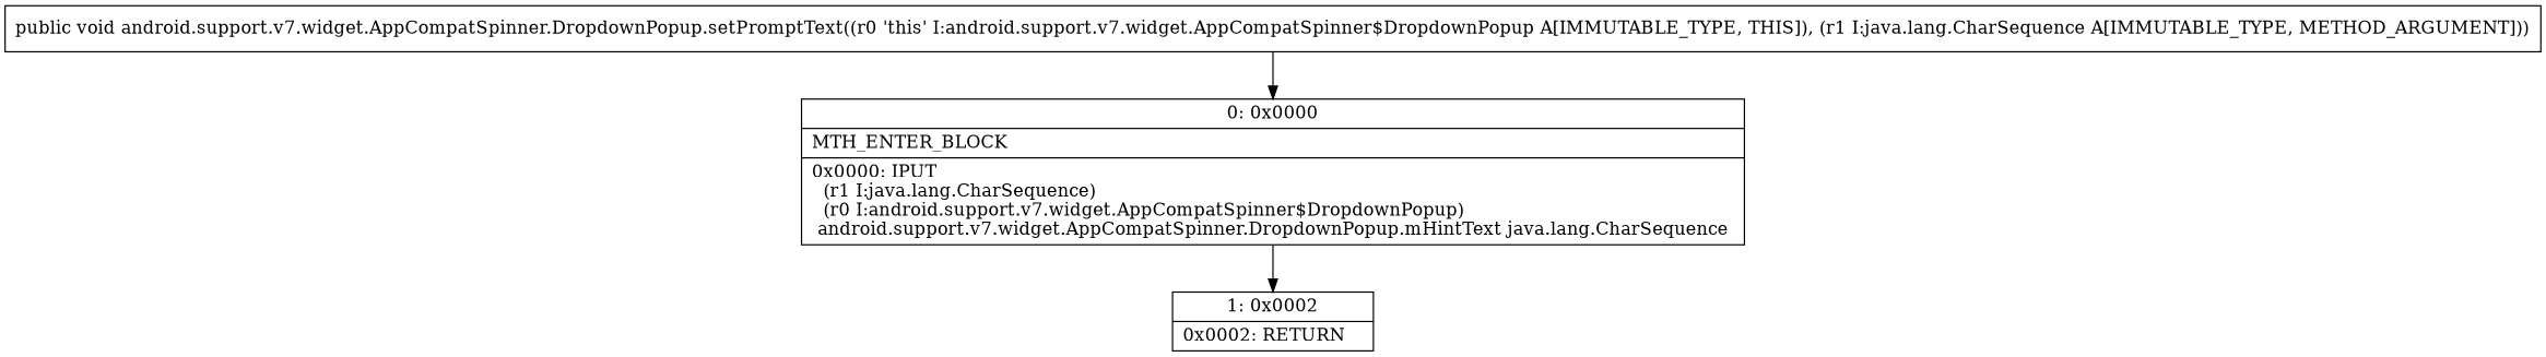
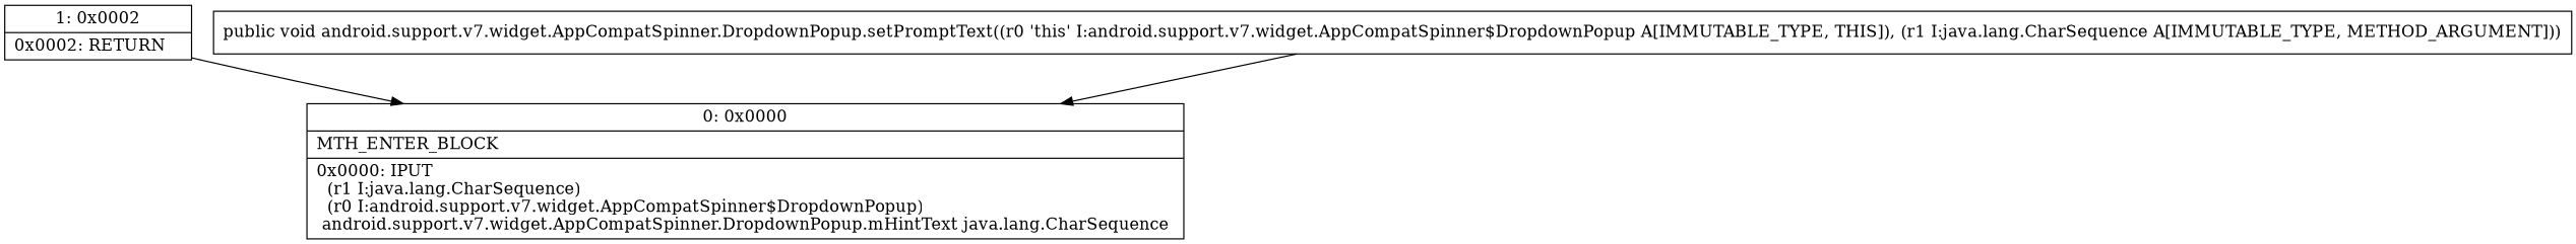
  digraph {
    node [shape=record]
    n1 [label="{0\:\ 0x0000|MTH_ENTER_BLOCK\l|0x0000: IPUT  \l  (r1 I:java.lang.CharSequence)\l  (r0 I:android.support.v7.widget.AppCompatSpinner$DropdownPopup)\l android.support.v7.widget.AppCompatSpinner.DropdownPopup.mHintText java.lang.CharSequence \l}"]
    n2 [label="{1\:\ 0x0002|0x0002: RETURN   \l}"]
    n3 [label="{public void android.support.v7.widget.AppCompatSpinner.DropdownPopup.setPromptText((r0 'this' I:android.support.v7.widget.AppCompatSpinner$DropdownPopup A[IMMUTABLE_TYPE, THIS]), (r1 I:java.lang.CharSequence A[IMMUTABLE_TYPE, METHOD_ARGUMENT])) }"]
-   n1 -> n2
+   n2 -> n1
    n3 -> n1
  }
